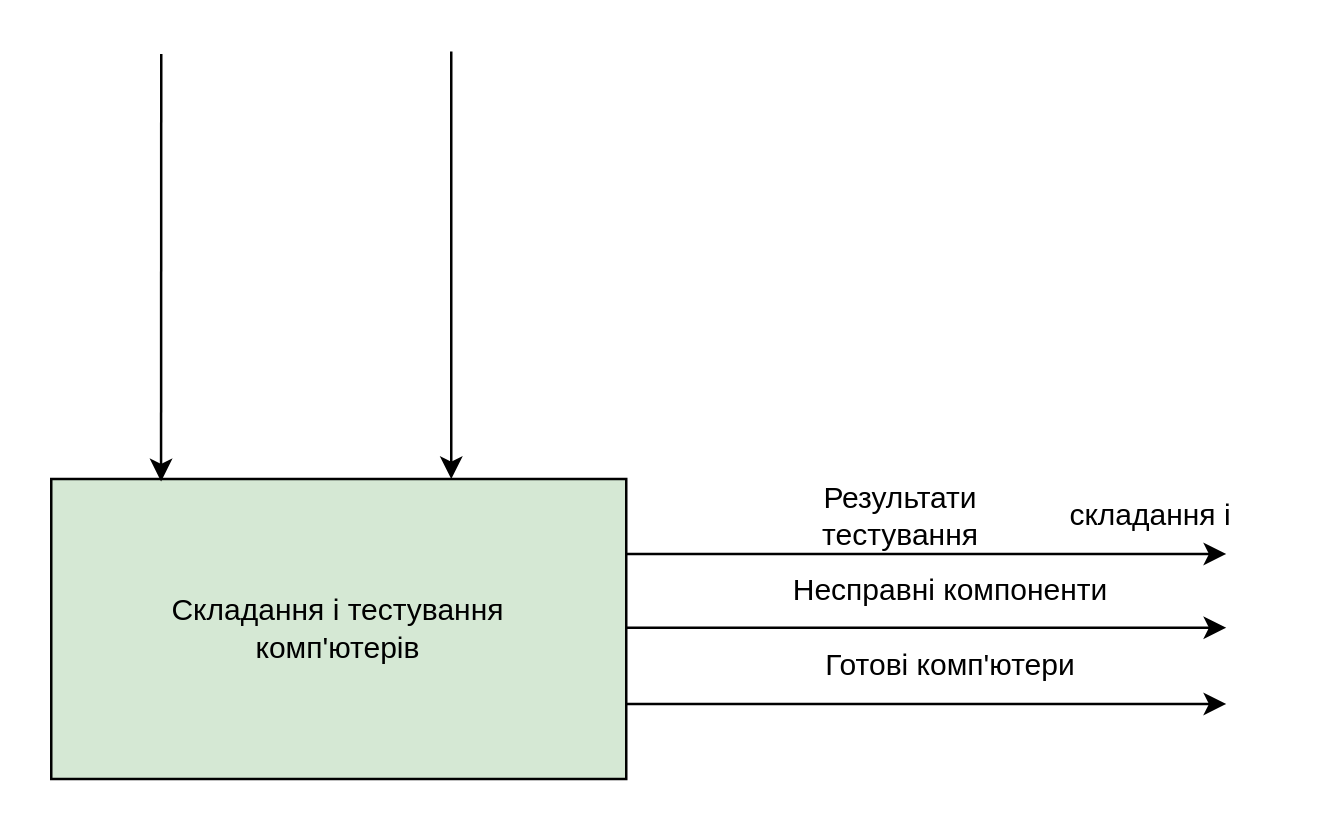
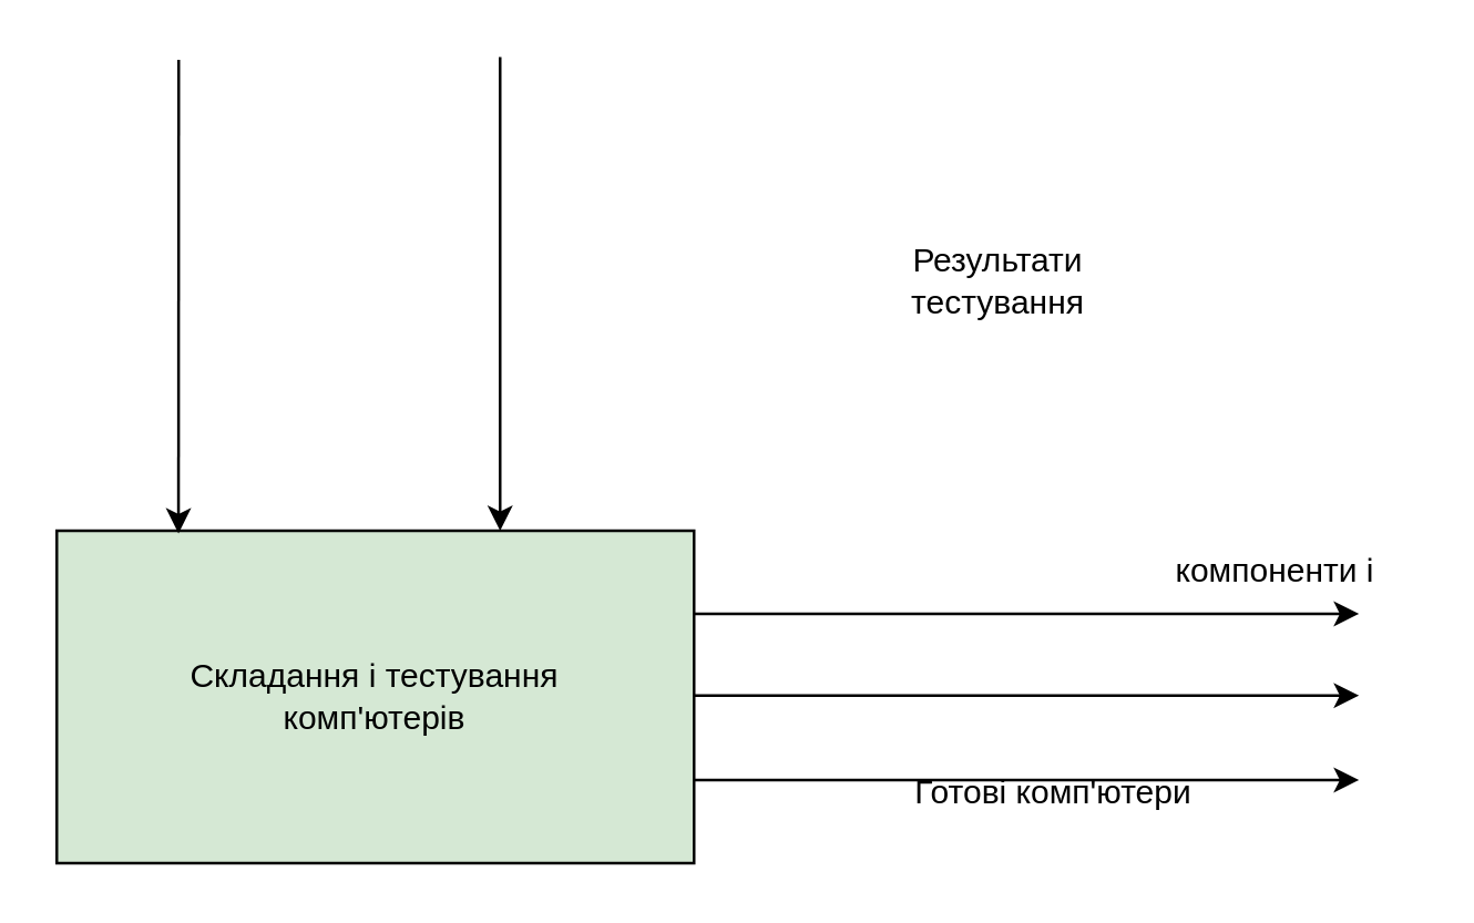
  <mxCell id="0" />
  <mxCell id="1" parent="0" />
  <mxCell id="2" value="Складання і тестування&lt;div&gt;комп'ютерів&lt;/div&gt;" style="whiteSpace=wrap;html=1;align=center;labelBackgroundColor=none;fillColor=#d5e8d4;" vertex="1" parent="1"><mxGeometry x="20" y="191" width="230" height="120" as="geometry" /></mxCell>
  <mxCell id="3" value="" style="endArrow=classic;html=1;rounded=0;entryX=0.191;entryY=0.008;entryDx=0;entryDy=0;entryPerimeter=0;" edge="1" parent="1" target="2"><mxGeometry width="50" height="50" relative="1" as="geometry"><mxPoint x="64" y="21" as="sourcePoint" /><mxPoint x="180" y="261" as="targetPoint" /></mxGeometry></mxCell>
  <mxCell id="4" value="" style="endArrow=classic;html=1;rounded=0;entryX=0.191;entryY=0.008;entryDx=0;entryDy=0;entryPerimeter=0;" edge="1" parent="1"><mxGeometry width="50" height="50" relative="1" as="geometry"><mxPoint x="180" y="20" as="sourcePoint" /><mxPoint x="180" y="191" as="targetPoint" /></mxGeometry></mxCell>
  <mxCell id="5" value="" style="endArrow=classic;html=1;rounded=0;" edge="1" parent="1"><mxGeometry width="50" height="50" relative="1" as="geometry"><mxPoint x="250" y="221" as="sourcePoint" /><mxPoint x="490" y="221" as="targetPoint" /></mxGeometry></mxCell>
  <mxCell id="6" value="" style="endArrow=classic;html=1;rounded=0;" edge="1" parent="1"><mxGeometry width="50" height="50" relative="1" as="geometry"><mxPoint x="250" y="250.5" as="sourcePoint" /><mxPoint x="490" y="250.5" as="targetPoint" /></mxGeometry></mxCell>
  <mxCell id="7" value="" style="endArrow=classic;html=1;rounded=0;" edge="1" parent="1"><mxGeometry width="50" height="50" relative="1" as="geometry"><mxPoint x="250" y="281" as="sourcePoint" /><mxPoint x="490" y="281" as="targetPoint" /></mxGeometry></mxCell>
- <mxCell id="8" value="Несправні компоненти" style="text;html=1;align=center;verticalAlign=middle;whiteSpace=wrap;rounded=0;" vertex="1" parent="1"><mxGeometry x="300" y="221" width="160" height="30" as="geometry" /></mxCell>
- <mxCell id="9" value="Готові комп'ютери" style="text;html=1;align=center;verticalAlign=middle;whiteSpace=wrap;rounded=0;" vertex="1" parent="1"><mxGeometry x="295" y="251" width="170" height="30" as="geometry" /></mxCell>
- <mxCell id="10" value="Результати тестування" style="text;html=1;align=center;verticalAlign=middle;whiteSpace=wrap;rounded=0;" vertex="1" parent="1"><mxGeometry x="330" y="191" width="60" height="30" as="geometry" /></mxCell>
- <mxCell id="11" value="складання і" style="text;html=1;align=center;verticalAlign=middle;whiteSpace=wrap;rounded=0;" vertex="1" parent="1"><mxGeometry x="410" y="191" width="100" height="30" as="geometry" /></mxCell>
+ <mxCell id="9" value="Готові комп'ютери" style="text;html=1;align=center;verticalAlign=middle;whiteSpace=wrap;rounded=0;" vertex="1" parent="1"><mxGeometry x="295" y="271" width="170" height="30" as="geometry" /></mxCell>
+ <mxCell id="10" value="Результати тестування" style="text;html=1;align=center;verticalAlign=middle;whiteSpace=wrap;rounded=0;" vertex="1" parent="1"><mxGeometry x="330" y="86" width="60" height="30" as="geometry" /></mxCell>
+ <mxCell id="11" value="компоненти і" style="text;html=1;align=center;verticalAlign=middle;whiteSpace=wrap;rounded=0;" vertex="1" parent="1"><mxGeometry x="410" y="191" width="100" height="30" as="geometry" /></mxCell>
